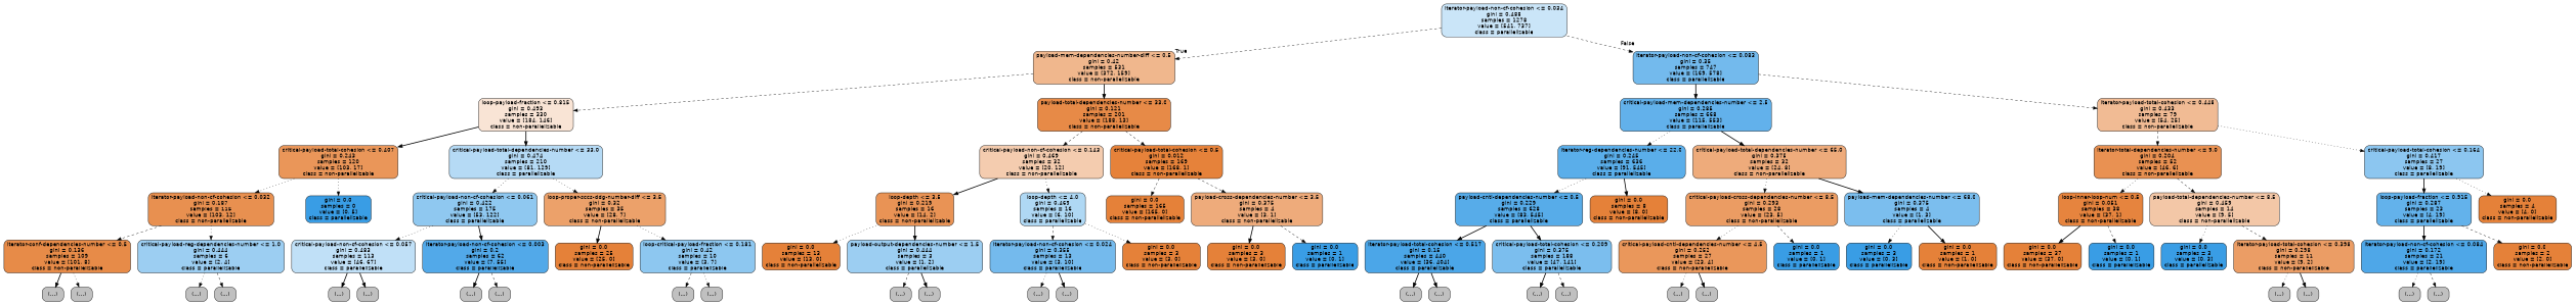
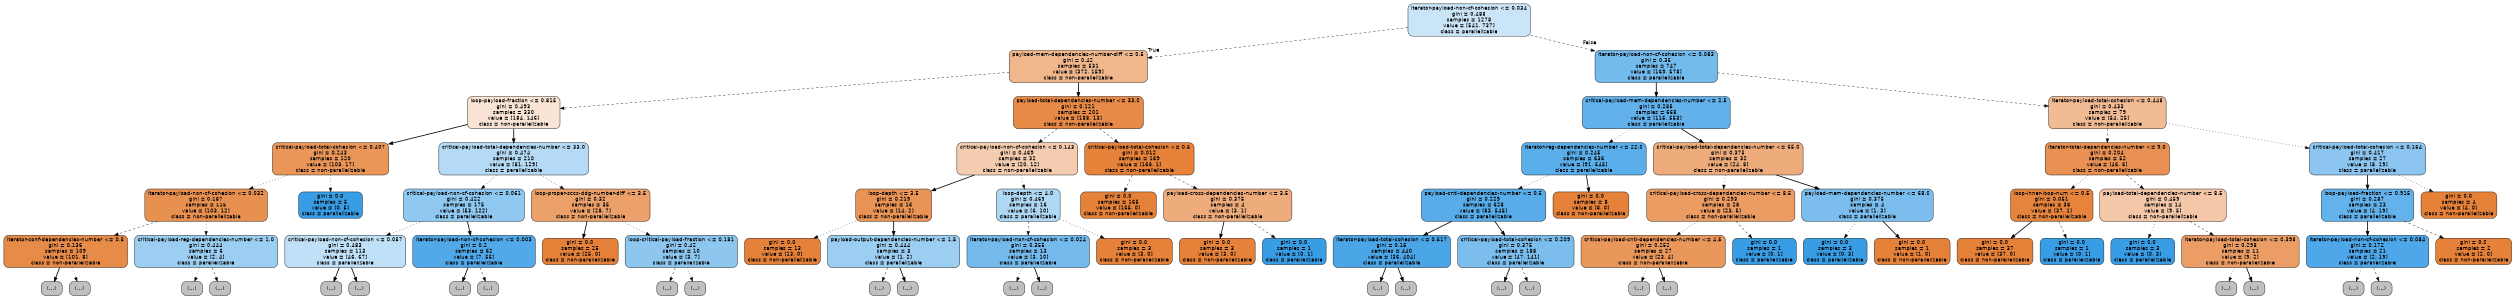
  digraph {
    node [color=black fillcolor="#C0C0C0" fontname=helvetica shape=box style="filled, rounded"]
    edge [fontname=helvetica style=bold]
    n1 [fillcolor="#399de544" label="iterator-payload-non-cf-cohesion <= 0.034\ngini = 0.488\nsamples = 1278\nvalue = [541, 737]\nclass = parallelizable"]
    n2 [fillcolor="#e5813992" label="payload-mem-dependencies-number-diff <= 0.5\ngini = 0.42\nsamples = 531\nvalue = [372, 159]\nclass = non-parallelizable"]
    n3 [fillcolor="#399de5b4" label="iterator-payload-non-cf-cohesion <= 0.083\ngini = 0.35\nsamples = 747\nvalue = [169, 578]\nclass = parallelizable"]
    n4 [fillcolor="#e5813935" label="loop-payload-fraction <= 0.815\ngini = 0.493\nsamples = 330\nvalue = [184, 146]\nclass = non-parallelizable"]
    n5 [fillcolor="#e58139ed" label="payload-total-dependencies-number <= 33.0\ngini = 0.121\nsamples = 201\nvalue = [188, 13]\nclass = non-parallelizable"]
    n6 [fillcolor="#e58139d5" label="critical-payload-total-cohesion <= 0.407\ngini = 0.243\nsamples = 120\nvalue = [103, 17]\nclass = non-parallelizable"]
    n7 [fillcolor="#399de55f" label="critical-payload-total-dependencies-number <= 33.0\ngini = 0.474\nsamples = 210\nvalue = [81, 129]\nclass = parallelizable"]
    n8 [fillcolor="#e58139e1" label="iterator-payload-non-cf-cohesion <= 0.032\ngini = 0.187\nsamples = 115\nvalue = [103, 12]\nclass = non-parallelizable"]
-   n9 [fillcolor="#399de5ff" label="gini = 0.0\nsamples = 0\nvalue = [0, 5]\nclass = parallelizable"]
+   n9 [fillcolor="#399de5ff" label="gini = 0.0\nsamples = 5\nvalue = [0, 5]\nclass = parallelizable"]
    n10 [fillcolor="#e58139eb" label="iterator-conf-dependencies-number <= 0.5\ngini = 0.136\nsamples = 109\nvalue = [101, 8]\nclass = non-parallelizable"]
    n11 [fillcolor="#399de57f" label="critical-payload-reg-dependencies-number <= 1.0\ngini = 0.444\nsamples = 6\nvalue = [2, 4]\nclass = parallelizable"]
    n12 [label="(...)"]
    n13 [label="(...)"]
    n14 [label="(...)"]
    n15 [label="(...)"]
    n16 [fillcolor="#399de590" label="critical-payload-non-cf-cohesion <= 0.061\ngini = 0.422\nsamples = 175\nvalue = [53, 122]\nclass = parallelizable"]
    n17 [fillcolor="#e58139bf" label="loop-proper-sccs-ddg-number-diff <= 3.5\ngini = 0.32\nsamples = 35\nvalue = [28, 7]\nclass = non-parallelizable"]
    n18 [fillcolor="#399de550" label="critical-payload-non-cf-cohesion <= 0.057\ngini = 0.483\nsamples = 113\nvalue = [46, 67]\nclass = parallelizable"]
    n19 [fillcolor="#399de5df" label="iterator-payload-non-cf-cohesion <= 0.003\ngini = 0.2\nsamples = 62\nvalue = [7, 55]\nclass = parallelizable"]
    n20 [label="(...)"]
    n21 [label="(...)"]
    n22 [label="(...)"]
    n23 [label="(...)"]
    n24 [fillcolor="#e58139ff" label="gini = 0.0\nsamples = 25\nvalue = [25, 0]\nclass = non-parallelizable"]
    n25 [fillcolor="#399de592" label="loop-critical-payload-fraction <= 0.181\ngini = 0.42\nsamples = 10\nvalue = [3, 7]\nclass = parallelizable"]
    n26 [label="(...)"]
    n27 [label="(...)"]
    n28 [fillcolor="#e5813966" label="critical-payload-non-cf-cohesion <= 0.143\ngini = 0.469\nsamples = 32\nvalue = [20, 12]\nclass = non-parallelizable"]
    n29 [fillcolor="#e58139fd" label="critical-payload-total-cohesion <= 0.5\ngini = 0.012\nsamples = 169\nvalue = [168, 1]\nclass = non-parallelizable"]
    n30 [fillcolor="#e58139db" label="loop-depth <= 3.5\ngini = 0.219\nsamples = 16\nvalue = [14, 2]\nclass = non-parallelizable"]
    n31 [fillcolor="#399de566" label="loop-depth <= 4.0\ngini = 0.469\nsamples = 16\nvalue = [6, 10]\nclass = parallelizable"]
    n32 [fillcolor="#e58139ff" label="gini = 0.0\nsamples = 13\nvalue = [13, 0]\nclass = non-parallelizable"]
    n33 [fillcolor="#399de57f" label="payload-output-dependencies-number <= 1.5\ngini = 0.444\nsamples = 3\nvalue = [1, 2]\nclass = parallelizable"]
    n34 [label="(...)"]
    n35 [label="(...)"]
    n36 [fillcolor="#399de5b3" label="iterator-payload-non-cf-cohesion <= 0.024\ngini = 0.355\nsamples = 13\nvalue = [3, 10]\nclass = parallelizable"]
    n37 [fillcolor="#e58139ff" label="gini = 0.0\nsamples = 3\nvalue = [3, 0]\nclass = non-parallelizable"]
    n38 [label="(...)"]
    n39 [label="(...)"]
    n40 [fillcolor="#e58139ff" label="gini = 0.0\nsamples = 165\nvalue = [165, 0]\nclass = non-parallelizable"]
    n41 [fillcolor="#e58139aa" label="payload-cross-dependencies-number <= 3.5\ngini = 0.375\nsamples = 4\nvalue = [3, 1]\nclass = non-parallelizable"]
    n42 [fillcolor="#e58139ff" label="gini = 0.0\nsamples = 3\nvalue = [3, 0]\nclass = non-parallelizable"]
    n43 [fillcolor="#399de5ff" label="gini = 0.0\nsamples = 1\nvalue = [0, 1]\nclass = parallelizable"]
    n44 [fillcolor="#399de5ca" label="critical-payload-mem-dependencies-number <= 2.5\ngini = 0.285\nsamples = 668\nvalue = [115, 553]\nclass = parallelizable"]
    n45 [fillcolor="#e5813989" label="iterator-payload-total-cohesion <= 0.448\ngini = 0.433\nsamples = 79\nvalue = [54, 25]\nclass = non-parallelizable"]
    n46 [fillcolor="#399de5d4" label="iterator-reg-dependencies-number <= 22.0\ngini = 0.245\nsamples = 636\nvalue = [91, 545]\nclass = parallelizable"]
    n47 [fillcolor="#e58139aa" label="critical-payload-total-dependencies-number <= 65.0\ngini = 0.375\nsamples = 32\nvalue = [24, 8]\nclass = non-parallelizable"]
    n48 [fillcolor="#399de5d8" label="payload-cntl-dependencies-number <= 0.5\ngini = 0.229\nsamples = 628\nvalue = [83, 545]\nclass = parallelizable"]
    n49 [fillcolor="#e58139ff" label="gini = 0.0\nsamples = 8\nvalue = [8, 0]\nclass = non-parallelizable"]
    n50 [fillcolor="#399de5e8" label="iterator-payload-total-cohesion <= 0.517\ngini = 0.15\nsamples = 440\nvalue = [36, 404]\nclass = parallelizable"]
    n51 [fillcolor="#399de5aa" label="critical-payload-total-cohesion <= 0.209\ngini = 0.375\nsamples = 188\nvalue = [47, 141]\nclass = parallelizable"]
    n52 [label="(...)"]
    n53 [label="(...)"]
    n54 [label="(...)"]
    n55 [label="(...)"]
    n56 [fillcolor="#e58139c8" label="critical-payload-cross-dependencies-number <= 8.5\ngini = 0.293\nsamples = 28\nvalue = [23, 5]\nclass = non-parallelizable"]
    n57 [fillcolor="#399de5aa" label="payload-mem-dependencies-number <= 68.0\ngini = 0.375\nsamples = 4\nvalue = [1, 3]\nclass = parallelizable"]
    n58 [fillcolor="#e58139d3" label="critical-payload-cntl-dependencies-number <= 4.5\ngini = 0.252\nsamples = 27\nvalue = [23, 4]\nclass = non-parallelizable"]
    n59 [fillcolor="#399de5ff" label="gini = 0.0\nsamples = 1\nvalue = [0, 1]\nclass = parallelizable"]
    n60 [label="(...)"]
    n61 [label="(...)"]
    n62 [fillcolor="#399de5ff" label="gini = 0.0\nsamples = 3\nvalue = [0, 3]\nclass = parallelizable"]
    n63 [fillcolor="#e58139ff" label="gini = 0.0\nsamples = 1\nvalue = [1, 0]\nclass = non-parallelizable"]
    n64 [fillcolor="#e58139de" label="iterator-total-dependencies-number <= 9.0\ngini = 0.204\nsamples = 52\nvalue = [46, 6]\nclass = non-parallelizable"]
    n65 [fillcolor="#399de594" label="critical-payload-total-cohesion <= 0.164\ngini = 0.417\nsamples = 27\nvalue = [8, 19]\nclass = parallelizable"]
    n66 [fillcolor="#e58139f8" label="loop-inner-loop-num <= 0.5\ngini = 0.051\nsamples = 38\nvalue = [37, 1]\nclass = non-parallelizable"]
    n67 [fillcolor="#e5813971" label="payload-total-dependencies-number <= 8.5\ngini = 0.459\nsamples = 14\nvalue = [9, 5]\nclass = non-parallelizable"]
    n68 [fillcolor="#e58139ff" label="gini = 0.0\nsamples = 37\nvalue = [37, 0]\nclass = non-parallelizable"]
    n69 [fillcolor="#399de5ff" label="gini = 0.0\nsamples = 1\nvalue = [0, 1]\nclass = parallelizable"]
    n70 [fillcolor="#399de5ff" label="gini = 0.0\nsamples = 3\nvalue = [0, 3]\nclass = parallelizable"]
    n71 [fillcolor="#e58139c6" label="iterator-payload-total-cohesion <= 0.398\ngini = 0.298\nsamples = 11\nvalue = [9, 2]\nclass = non-parallelizable"]
    n72 [label="(...)"]
    n73 [label="(...)"]
    n74 [fillcolor="#399de5c9" label="loop-payload-fraction <= 0.915\ngini = 0.287\nsamples = 23\nvalue = [4, 19]\nclass = parallelizable"]
    n75 [fillcolor="#e58139ff" label="gini = 0.0\nsamples = 4\nvalue = [4, 0]\nclass = non-parallelizable"]
    n76 [fillcolor="#399de5e4" label="iterator-payload-non-cf-cohesion <= 0.084\ngini = 0.172\nsamples = 21\nvalue = [2, 19]\nclass = parallelizable"]
    n77 [fillcolor="#e58139ff" label="gini = 0.0\nsamples = 2\nvalue = [2, 0]\nclass = non-parallelizable"]
    n78 [label="(...)"]
    n79 [label="(...)"]
    n1 -> n2 [headlabel=True labelangle=45 labeldistance=2.5 style=dashed]
    n1 -> n3 [headlabel=False labelangle=-45 labeldistance=2.5 style=dashed]
    n2 -> n4 [style=dashed]
    n2 -> n5
    n3 -> n44
    n3 -> n45 [style=dashed]
    n4 -> n6
    n4 -> n7
    n5 -> n28 [style=dashed]
    n5 -> n29 [style=dashed]
    n6 -> n8 [style=dotted]
    n6 -> n9 [style=dotted]
    n7 -> n16 [style=dotted]
    n7 -> n17 [style=dotted]
    n8 -> n10 [style=dashed]
    n8 -> n11 [style=dotted]
    n10 -> n12
    n10 -> n13 [style=dotted]
    n11 -> n14 [style=dotted]
    n11 -> n15 [style=dashed]
    n16 -> n18 [style=dotted]
    n16 -> n19
    n17 -> n24
    n17 -> n25 [style=dotted]
    n18 -> n20
    n18 -> n21
    n19 -> n22
    n19 -> n23 [style=dashed]
    n25 -> n26 [style=dashed]
    n25 -> n27 [style=dotted]
    n28 -> n30
    n28 -> n31 [style=dotted]
    n29 -> n40 [style=dashed]
    n29 -> n41 [style=dashed]
    n30 -> n32 [style=dotted]
    n30 -> n33
    n31 -> n36 [style=dashed]
    n31 -> n37 [style=dotted]
    n33 -> n34 [style=dashed]
    n33 -> n35
    n36 -> n38 [style=dotted]
    n36 -> n39
    n41 -> n42
    n41 -> n43 [style=dashed]
    n44 -> n46 [style=dotted]
    n44 -> n47
    n45 -> n64 [style=dashed]
    n45 -> n65 [style=dotted]
    n46 -> n48 [style=dotted]
    n46 -> n49
    n47 -> n56 [style=dotted]
    n47 -> n57
    n48 -> n50
    n48 -> n51
    n50 -> n52
    n50 -> n53
    n51 -> n54
    n51 -> n55 [style=dashed]
    n56 -> n58 [style=dotted]
    n56 -> n59 [style=dashed]
    n57 -> n62 [style=dotted]
    n57 -> n63
    n58 -> n60 [style=dotted]
    n58 -> n61
    n64 -> n66 [style=dotted]
    n64 -> n67 [style=dashed]
    n65 -> n74
    n65 -> n75 [style=dotted]
    n66 -> n68
    n66 -> n69 [style=dashed]
    n67 -> n70 [style=dotted]
    n67 -> n71 [style=dashed]
    n71 -> n72 [style=dotted]
    n71 -> n73
    n74 -> n76
    n74 -> n77 [style=dashed]
    n76 -> n78 [style=dotted]
    n76 -> n79 [style=dashed]
  }
